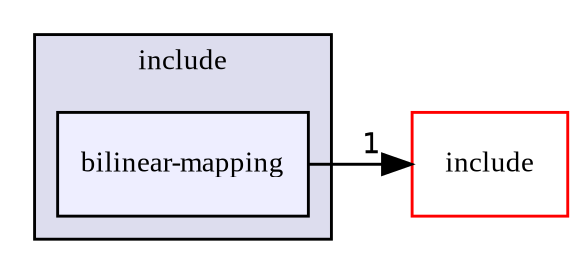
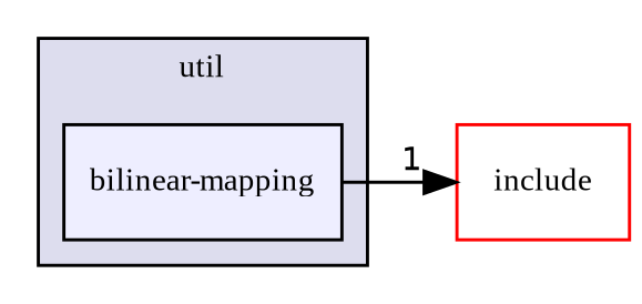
  digraph {
    compound=true
    rankdir=LR
    fontname="Liberation Serif"
    node [fontname="Liberation Serif" fontsize=10 shape=box style=filled]
    n1 [fillcolor="#eeeeff" label="bilinear-mapping" pencolor=black]
    n2 [color=red fillcolor=white label=include]
    subgraph cluster_1 {
      bgcolor="#ddddee"
      fontsize=10
-     label=include
+     label=util
      pencolor=black
      n1
    }
    n1 -> n2 [headlabel=1 labeldistance=1.5 labelfontname=Helvetica labelfontsize=10 fontname="Liberation Serif"]
  }
